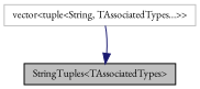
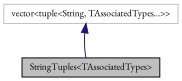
  digraph {
    fontname="EB Garamond"
    node [fontname="EB Garamond" fontsize=10 shape=record style=filled]
    n1 [color=grey75 fillcolor=white height=0.2 label="vector\<tuple\<String, TAssociatedTypes...\>\>" width=0.4]
    n2 [color=black fillcolor=grey75 fontcolor=black height=0.2 label="StringTuples\<TAssociatedTypes\>" width=0.4]
-   n2 -> n1 [color=midnightblue dir=back fontname="EB Garamond" fontsize=10 labelfontname=Helvetica labelfontsize=10 style=solid]
+   n1 -> n2 [color=midnightblue dir=back fontname="EB Garamond" fontsize=10 labelfontname=Helvetica labelfontsize=10 style=solid]
  }
